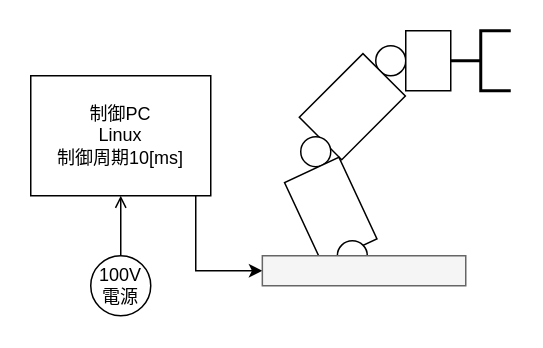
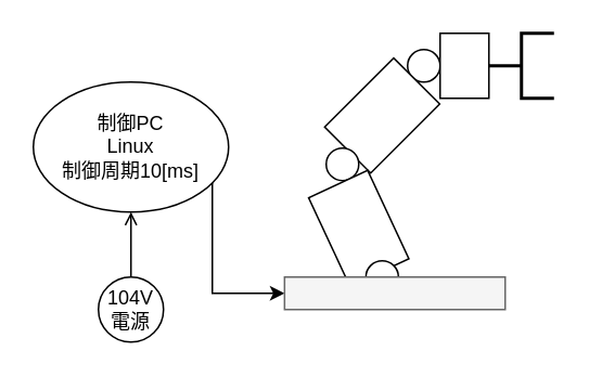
  <mxCell id="0" />
  <mxCell id="1" parent="0" />
  <mxCell id="2" style="edgeStyle=orthogonalEdgeStyle;rounded=0;orthogonalLoop=1;jettySize=auto;html=1;entryX=0;entryY=0.5;entryDx=0;entryDy=0;" edge="1" parent="1" source="3" target="13"><mxGeometry relative="1" as="geometry"><Array as="points"><mxPoint x="130" y="180" /></Array></mxGeometry></mxCell>
- <mxCell id="3" value="制御PC&lt;div&gt;Linux&lt;/div&gt;&lt;div&gt;制御周期10[ms]&lt;/div&gt;" style="rounded=0;whiteSpace=wrap;html=1;" vertex="1" parent="1"><mxGeometry x="20" y="50" width="120" height="80" as="geometry" /></mxCell>
+ <mxCell id="3" value="制御PC&lt;div&gt;Linux&lt;/div&gt;&lt;div&gt;制御周期10[ms]&lt;/div&gt;" style="ellipse;whiteSpace=wrap;html=1;" vertex="1" parent="1"><mxGeometry x="20" y="50" width="120" height="80" as="geometry" /></mxCell>
  <mxCell id="4" value="" style="edgeStyle=orthogonalEdgeStyle;rounded=0;orthogonalLoop=1;jettySize=auto;html=1;endArrow=open;" edge="1" parent="1" source="5" target="3"><mxGeometry relative="1" as="geometry" /></mxCell>
- <mxCell id="5" value="100V&lt;div&gt;電源&lt;/div&gt;" style="ellipse;whiteSpace=wrap;html=1;aspect=fixed;" vertex="1" parent="1"><mxGeometry x="60" y="170" width="40" height="40" as="geometry" /></mxCell>
+ <mxCell id="5" value="104V&lt;div&gt;電源&lt;/div&gt;" style="ellipse;whiteSpace=wrap;html=1;aspect=fixed;" vertex="1" parent="1"><mxGeometry x="60" y="170" width="40" height="40" as="geometry" /></mxCell>
  <mxCell id="6" value="" style="ellipse;whiteSpace=wrap;html=1;aspect=fixed;" vertex="1" parent="1"><mxGeometry x="250" y="30" width="20" height="20" as="geometry" /></mxCell>
  <mxCell id="7" value="" style="strokeWidth=2;html=1;shape=mxgraph.flowchart.annotation_2;align=left;labelPosition=right;pointerEvents=1;" vertex="1" parent="1"><mxGeometry x="300" y="20" width="40" height="40" as="geometry" /></mxCell>
  <mxCell id="8" value="" style="rounded=0;whiteSpace=wrap;html=1;" vertex="1" parent="1"><mxGeometry x="270" y="20" width="30" height="40" as="geometry" /></mxCell>
  <mxCell id="9" value="" style="rounded=0;whiteSpace=wrap;html=1;rotation=-45;" vertex="1" parent="1"><mxGeometry x="204.39" y="50.61" width="60" height="40" as="geometry" /></mxCell>
  <mxCell id="10" value="" style="ellipse;whiteSpace=wrap;html=1;aspect=fixed;" vertex="1" parent="1"><mxGeometry x="200" y="90.61" width="20" height="20" as="geometry" /></mxCell>
  <mxCell id="11" value="" style="rounded=0;whiteSpace=wrap;html=1;rotation=-115;" vertex="1" parent="1"><mxGeometry x="190" y="120" width="60" height="40" as="geometry" /></mxCell>
  <mxCell id="12" value="" style="ellipse;whiteSpace=wrap;html=1;aspect=fixed;" vertex="1" parent="1"><mxGeometry x="224.39" y="160" width="20" height="20" as="geometry" /></mxCell>
  <mxCell id="13" value="" style="rounded=0;whiteSpace=wrap;html=1;fillColor=#f5f5f5;fontColor=#333333;strokeColor=#666666;" vertex="1" parent="1"><mxGeometry x="174.39" y="170" width="135.61" height="20" as="geometry" /></mxCell>
